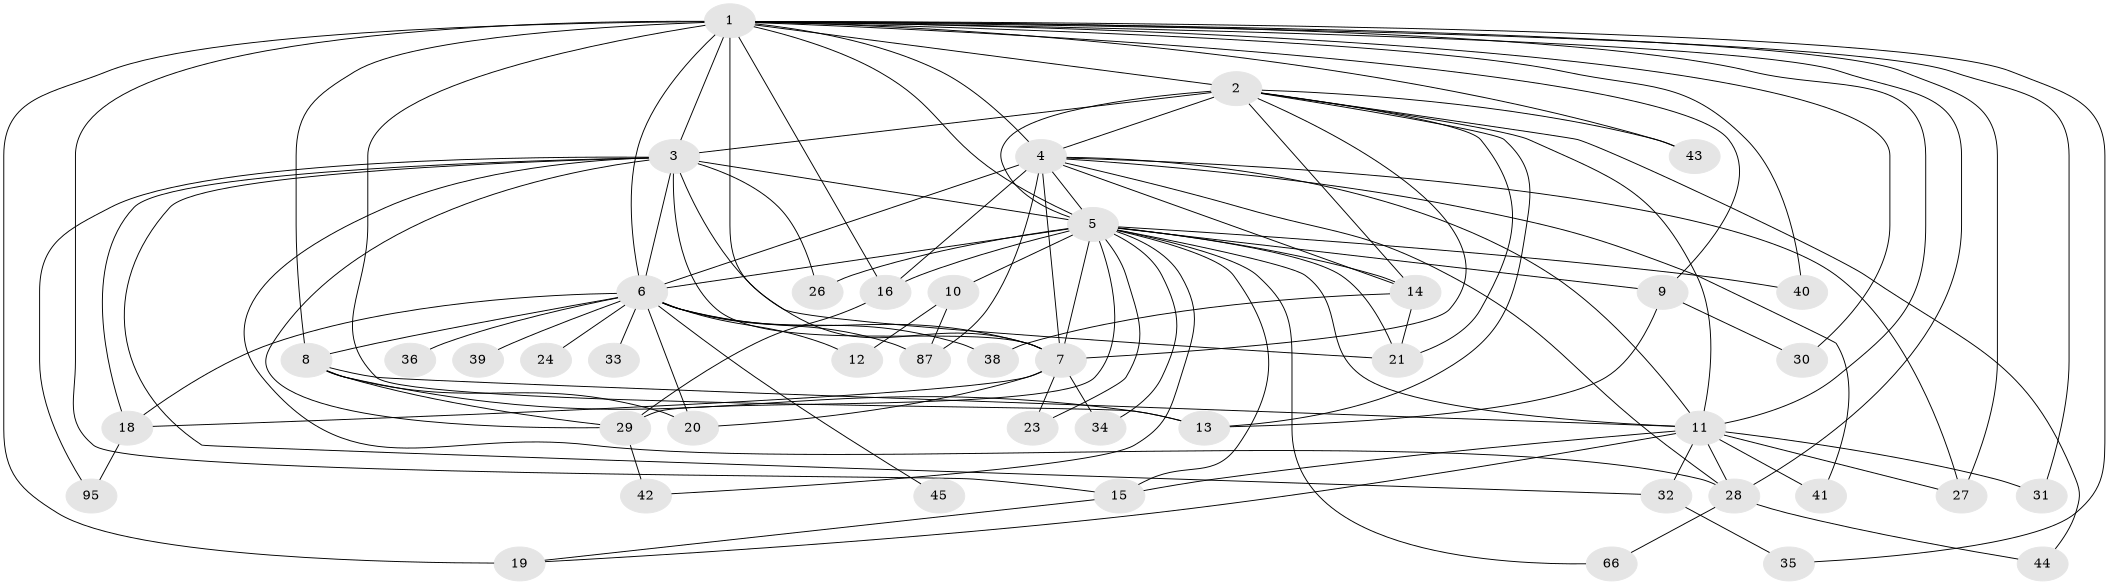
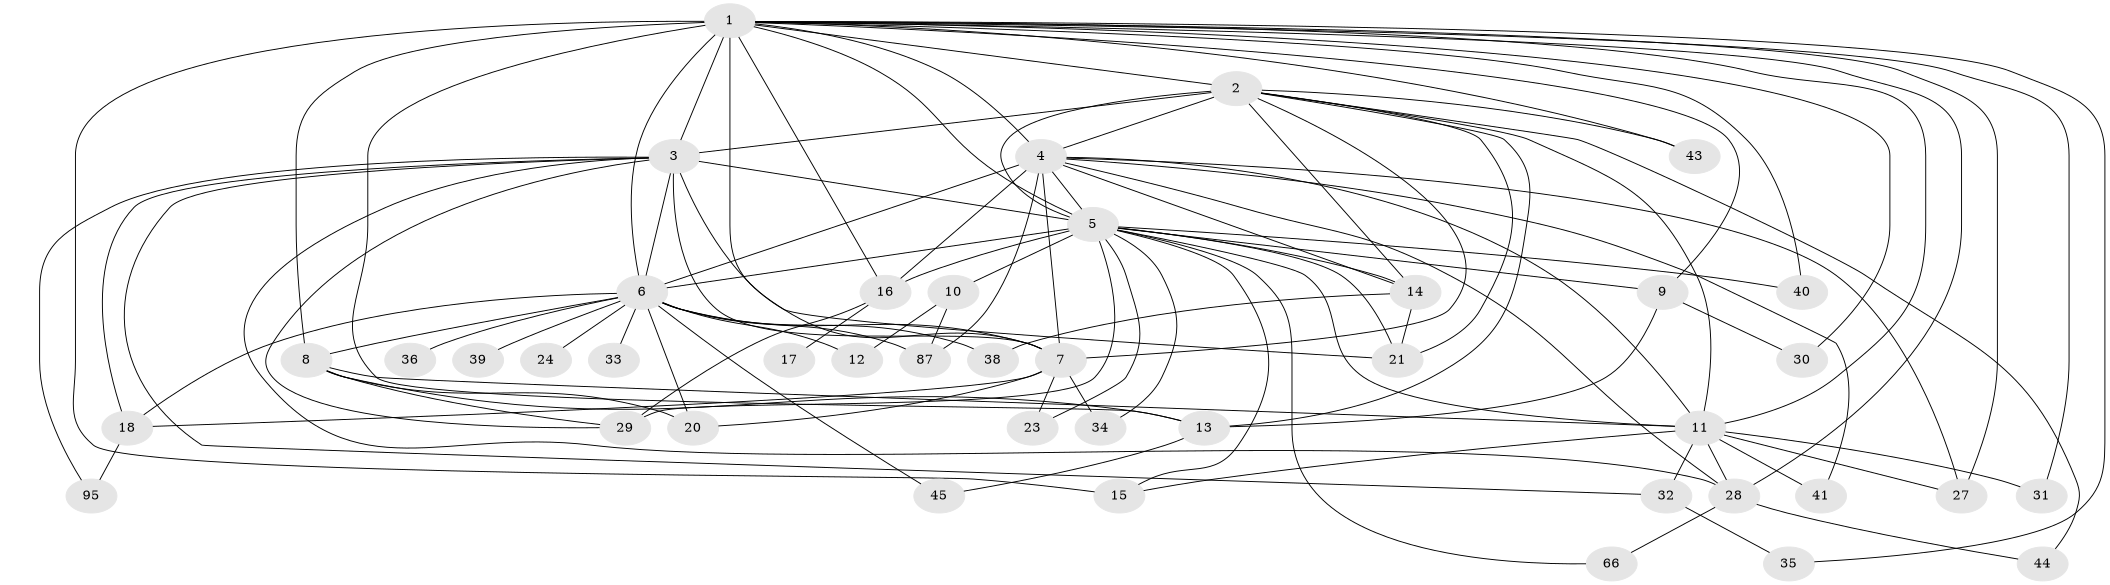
  graph {
    node [color=gray90 style=filled]
    edge [weight=1.0]
    1
    2
    3
    4
    5
    6
    7
    8
    9
    11
    13
    15
    16
-   19
    27
    28
    30
    31
    35
    40
    43
    21
    14
    44
    18
    n26 [label=95]
-   26
    29
    32
    n30 [label=87]
    41
    10
    23
    34
-   42
    n36 [label=66]
    12
    20
    24
    33
    36
    38
    39
    45
+   17
    1 -- 2 [weight=2.0]
    1 -- 3 [weight=4.0]
    1 -- 4 [weight=3.0]
    1 -- 5 [weight=2.0]
    1 -- 6 [weight=8.0]
    1 -- 7 [weight=2.0]
    1 -- 8 [weight=3.0]
    1 -- 9
    1 -- 11
    1 -- 13
    1 -- 15
    1 -- 16 [weight=2.0]
-   1 -- 19 [weight=2.0]
    1 -- 27
    1 -- 28 [weight=2.0]
    1 -- 30
    1 -- 31
    1 -- 35
    1 -- 40
    1 -- 43
    2 -- 3 [weight=3.0]
    2 -- 4
    2 -- 5
    2 -- 7
    2 -- 11
    2 -- 13
    2 -- 43
    2 -- 21
    2 -- 14
    2 -- 44
    3 -- 5 [weight=2.0]
    3 -- 6 [weight=15.0]
    3 -- 7 [weight=4.0]
    3 -- 28
    3 -- 21
    3 -- 18
    3 -- n26
-   3 -- 26
    3 -- 29
    3 -- 32
    4 -- 5
    4 -- 6 [weight=3.0]
    4 -- 7 [weight=2.0]
    4 -- 11
    4 -- 16
    4 -- 27
    4 -- 28
    4 -- 14
    4 -- n30
    4 -- 41
    5 -- 6 [weight=3.0]
-   5 -- 7
    5 -- 9
    5 -- 11
    5 -- 15
    5 -- 16
    5 -- 40
    5 -- 21
    5 -- 14 [weight=2.0]
-   5 -- 26
    5 -- 29
    5 -- 10
    5 -- 23
    5 -- 34
-   5 -- 42
    5 -- n36
    6 -- 7 [weight=3.0]
    6 -- 8
    6 -- 18
    6 -- n30 [weight=2.0]
    6 -- 12
    6 -- 20
    6 -- 24
    6 -- 33
    6 -- 36 [weight=2.0]
    6 -- 38
    6 -- 39
    6 -- 45
    7 -- 18
    7 -- 23
    7 -- 34
    7 -- 20 [weight=2.0]
    8 -- 11
    8 -- 13
    8 -- 29
    8 -- 20
    9 -- 13
    9 -- 30
    11 -- 15
-   11 -- 19
    11 -- 27
    11 -- 28
    11 -- 31
    11 -- 32
    11 -- 41
-   15 -- 19
+   13 -- 45
    16 -- 29
+   16 -- 17
    28 -- 44
    28 -- n36
    14 -- 21
    14 -- 38
    18 -- n26
-   29 -- 42
    32 -- 35
    10 -- n30
    10 -- 12
  }
